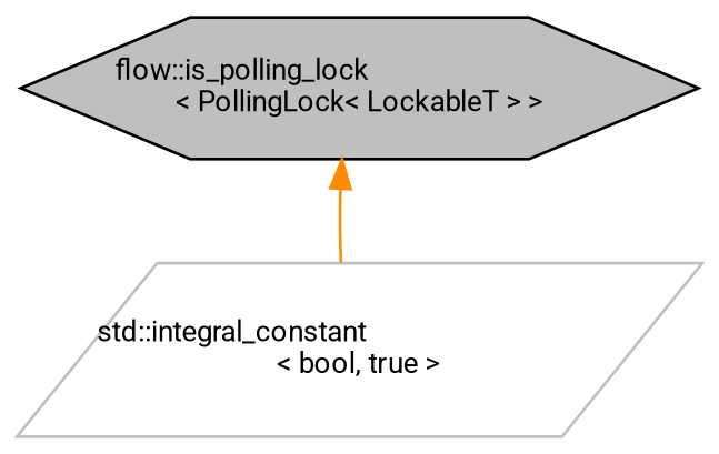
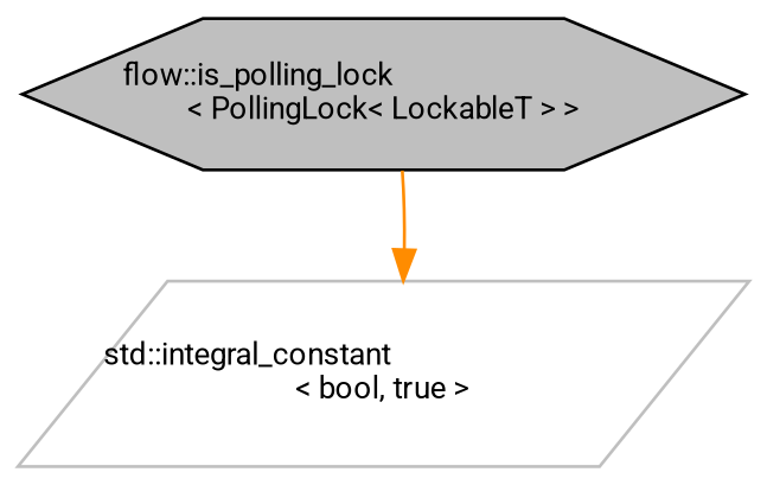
  digraph {
    fontname=Roboto
    node [fontname=Roboto fontsize=10 style=filled]
    n1 [color=black fillcolor=grey75 fontcolor=black height=0.2 label="flow::is_polling_lock\l\< PollingLock\< LockableT \> \>" shape=hexagon width=0.4]
    n2 [color=grey75 fillcolor=white height=0.2 label="std::integral_constant\l\< bool, true \>" shape=parallelogram width=0.4]
-   n1 -> n2 [color=darkorange dir=back fontname=Roboto fontsize=10 labelfontname=Helvetica labelfontsize=10 style=solid]
+   n2 -> n1 [color=darkorange dir=back fontname=Roboto fontsize=10 labelfontname=Helvetica labelfontsize=10 style=solid]
  }
